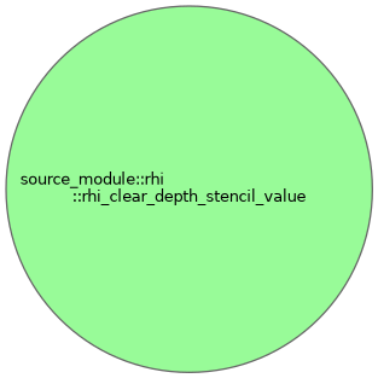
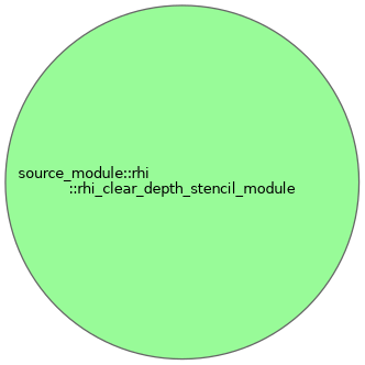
  digraph {
    rankdir=LR
-   n1 [color=grey40 fillcolor=palegreen fontname=Helvetica fontsize=10 height=0.2 label="source_module::rhi\l::rhi_clear_depth_stencil_value" shape=circle style=filled width=0.4]
+   n1 [color=grey40 fillcolor=palegreen fontname=Helvetica fontsize=10 height=0.2 label="source_module::rhi\l::rhi_clear_depth_stencil_module" shape=circle style=filled width=0.4]
  }
